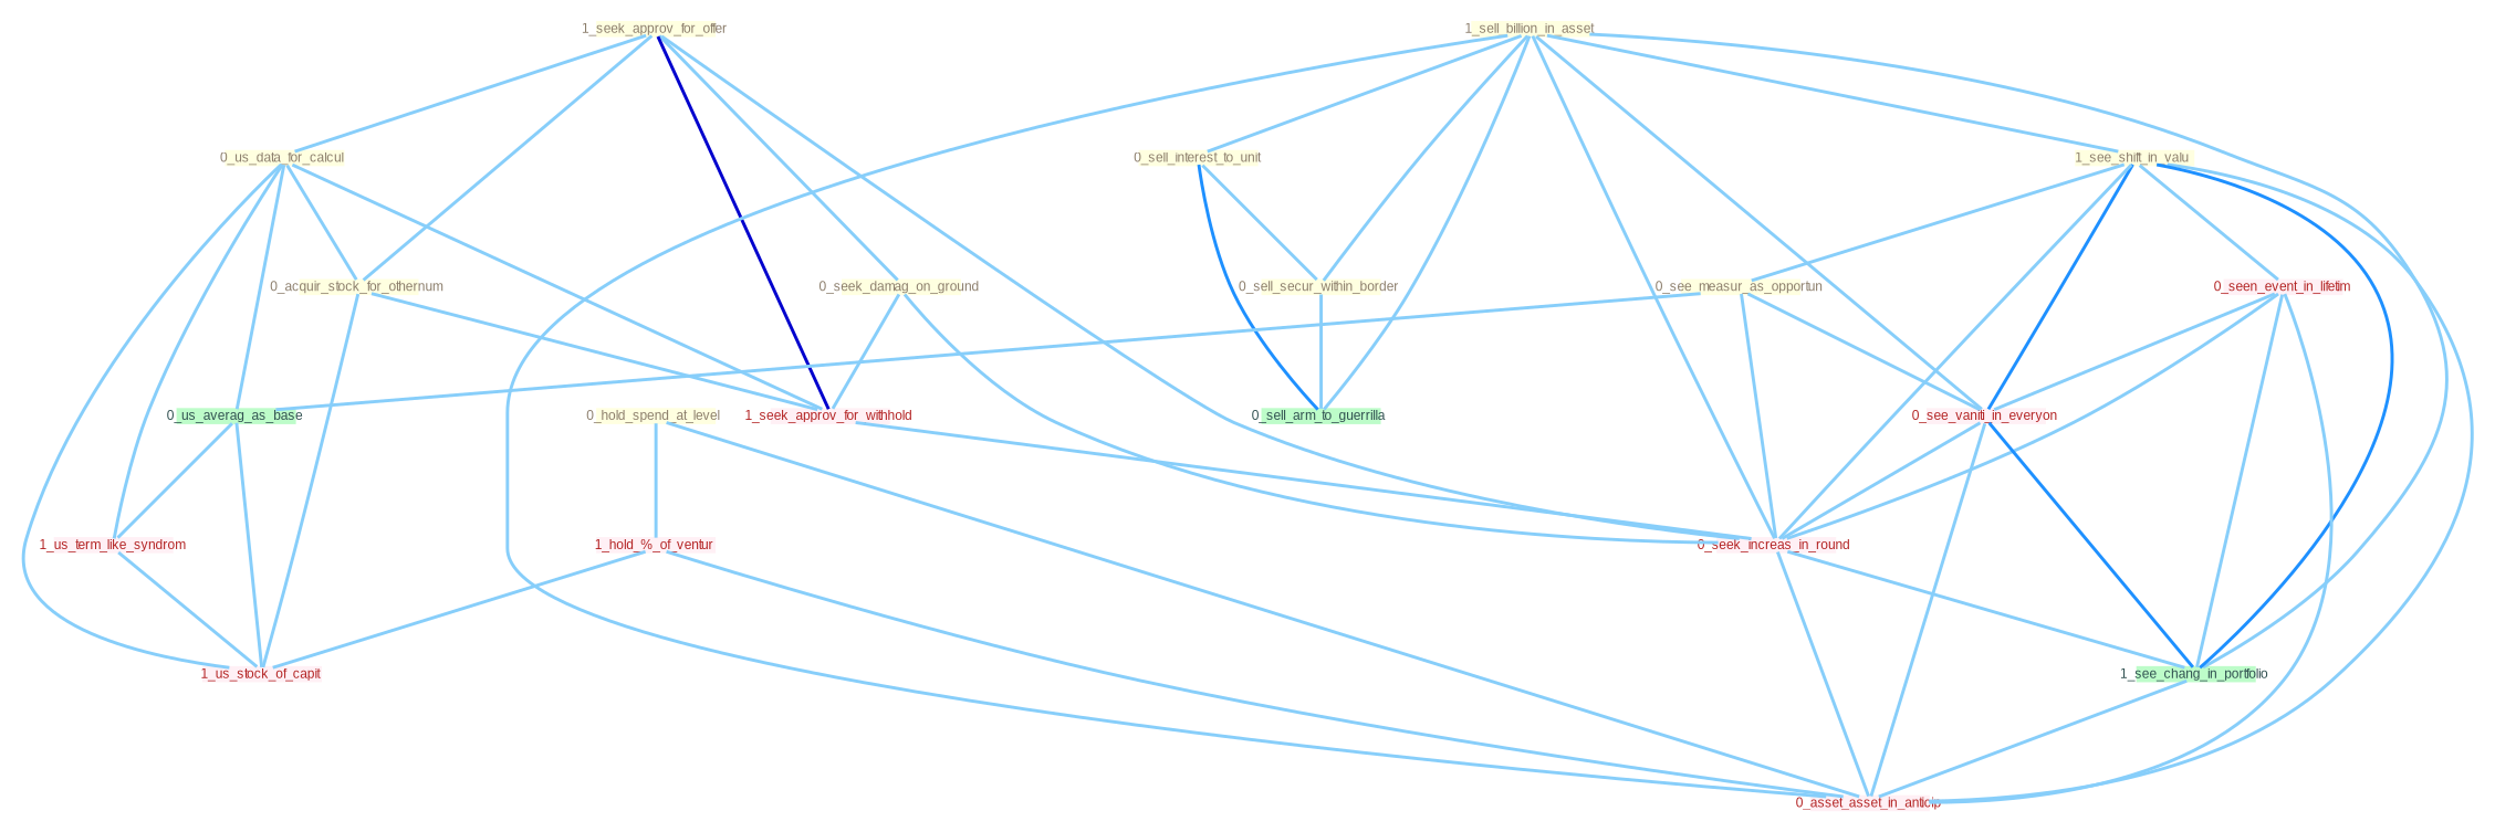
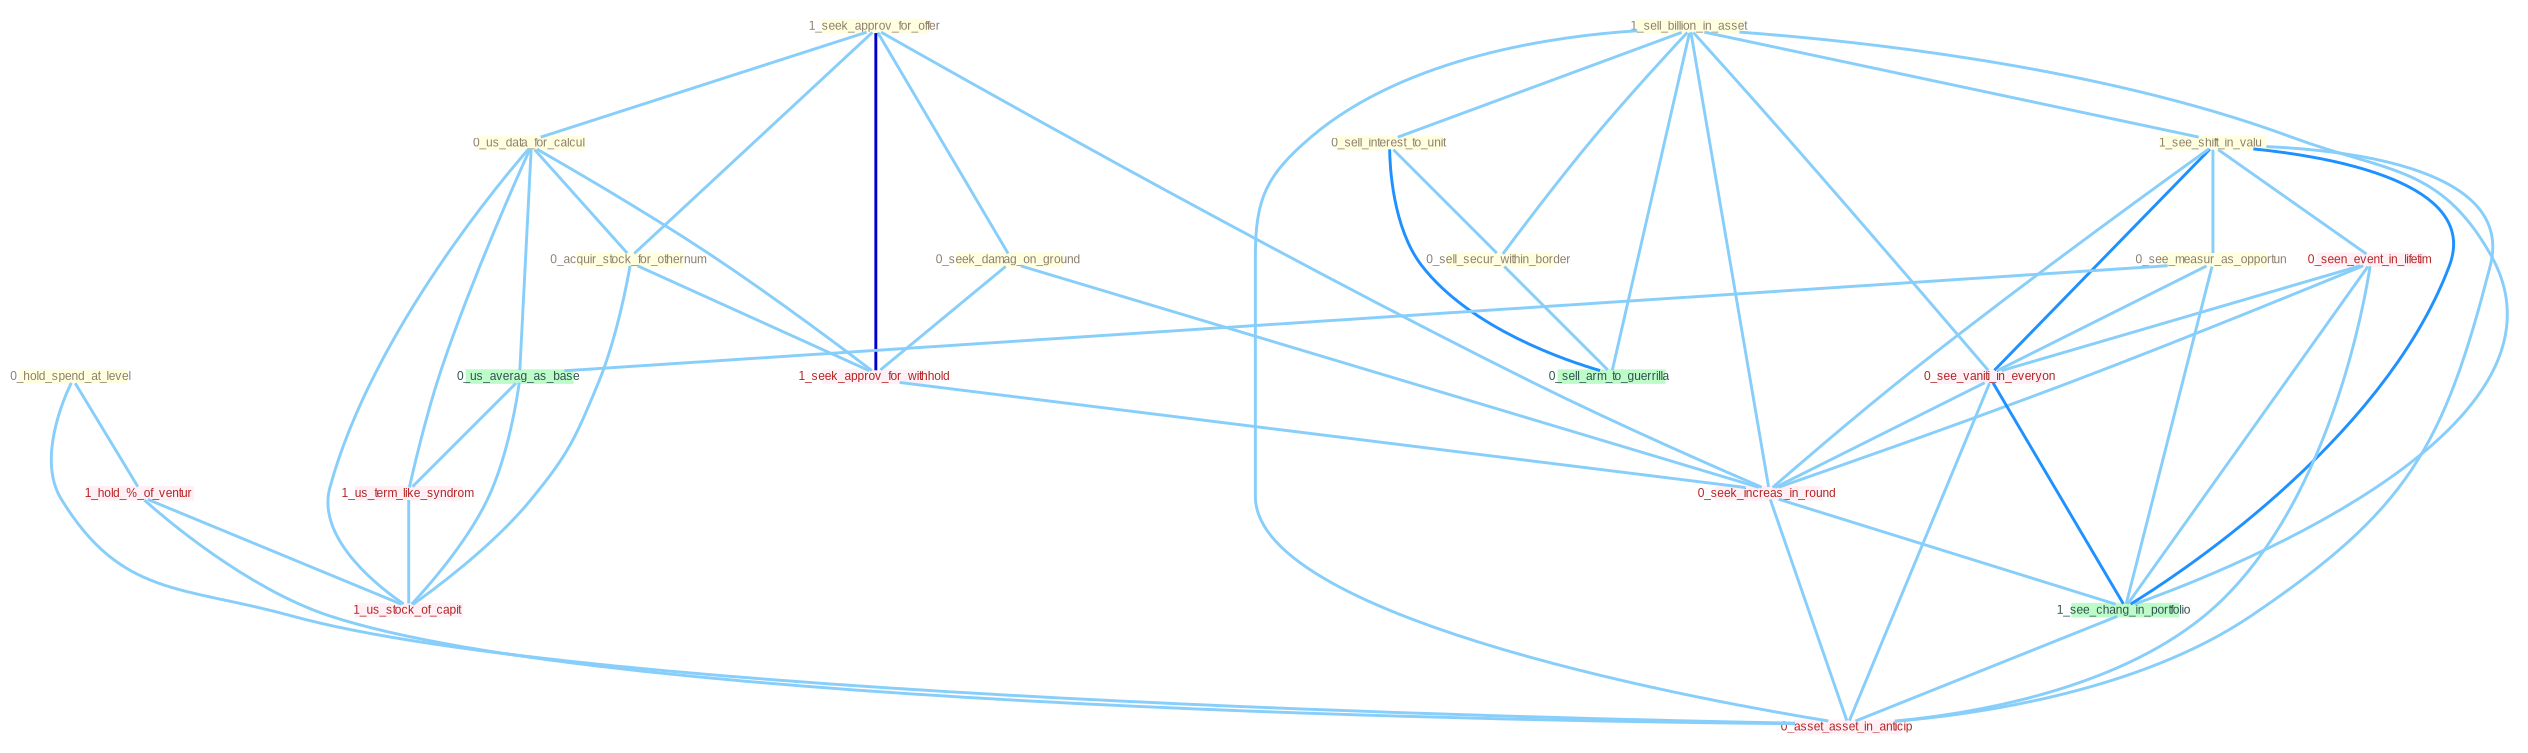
  graph {
    fontname="Liberation Sans"
    node [color="#ffffe0" fixedsize=true fontcolor="#8b7d6b" fontname="Liberation Sans" fontsize=4 shape=polygon style=filled]
    edge [color="#87cefa" fontname="Liberation Sans" w=1]
    "1_seek_approv_for_offer " [height=.06 width=.5]
    "0_us_data_for_calcul " [height=.06 width=.5]
    "1_sell_billion_in_asset " [height=.06 width=.5]
    "1_see_shift_in_valu " [height=.06 width=.5]
    "0_sell_interest_to_unit " [height=.06 width=.5]
    "0_see_measur_as_opportun " [height=.06 width=.5]
    "0_sell_secur_within_border " [height=.06 width=.5]
    "0_seek_damag_on_ground " [height=.06 width=.5]
    "0_acquir_stock_for_othernum " [height=.06 width=.5]
    "0_hold_spend_at_level " [height=.06 width=.5]
    "0_seen_event_in_lifetim " [color="#fff0f5" fontcolor="#b22222" height=.06 width=.5]
    "1_us_term_like_syndrom " [color="#fff0f5" fontcolor="#b22222" height=.06 width=.5]
    "1_seek_approv_for_withhold " [color="#fff0f5" fontcolor="#b22222" height=.06 width=.5]
    "1_hold_%_of_ventur " [color="#fff0f5" fontcolor="#b22222" height=.06 width=.5]
    "0_see_vaniti_in_everyon " [color="#fff0f5" fontcolor="#b22222" height=.06 width=.5]
    "0_seek_increas_in_round " [color="#fff0f5" fontcolor="#b22222" height=.06 width=.5]
    "1_us_stock_of_capit " [color="#fff0f5" fontcolor="#b22222" height=.06 width=.5]
    n18 [color="#fff0f5" fontcolor="#b22222" height=.06 label="0_asset_asset_in_anticip" width=.5]
    "0_us_averag_as_base " [color="#BDFCC9" fontcolor="#2f4f4f" height=.06 width=.5]
    "0_sell_arm_to_guerrilla " [color="#BDFCC9" fontcolor="#2f4f4f" height=.06 width=.5]
    "1_see_chang_in_portfolio " [color="#BDFCC9" fontcolor="#2f4f4f" height=.06 width=.5]
    subgraph sub_1 {
      "1_seek_approv_for_offer "
      "0_us_data_for_calcul "
      "1_sell_billion_in_asset "
      "1_see_shift_in_valu "
      "0_sell_interest_to_unit "
      "0_see_measur_as_opportun "
      "0_sell_secur_within_border "
      "0_seek_damag_on_ground "
      "0_acquir_stock_for_othernum "
      "0_hold_spend_at_level "
    }
    subgraph sub_2 {
      "0_seen_event_in_lifetim "
      "1_us_term_like_syndrom "
      "1_seek_approv_for_withhold "
      "1_hold_%_of_ventur "
      "0_see_vaniti_in_everyon "
      "0_seek_increas_in_round "
      "1_us_stock_of_capit "
      n18
    }
    "1_seek_approv_for_offer " -- "0_us_data_for_calcul "
    "1_seek_approv_for_offer " -- "0_seek_damag_on_ground "
    "1_seek_approv_for_offer " -- "0_acquir_stock_for_othernum "
    "1_seek_approv_for_offer " -- "1_seek_approv_for_withhold " [color="#0000cd" w=3]
    "1_seek_approv_for_offer " -- "0_seek_increas_in_round "
    "0_us_data_for_calcul " -- "0_acquir_stock_for_othernum "
    "0_us_data_for_calcul " -- "1_us_term_like_syndrom "
    "0_us_data_for_calcul " -- "1_seek_approv_for_withhold "
    "0_us_data_for_calcul " -- "1_us_stock_of_capit "
    "0_us_data_for_calcul " -- "0_us_averag_as_base "
    "1_sell_billion_in_asset " -- "1_see_shift_in_valu "
    "1_sell_billion_in_asset " -- "0_sell_interest_to_unit "
    "1_sell_billion_in_asset " -- "0_sell_secur_within_border "
    "1_sell_billion_in_asset " -- "0_see_vaniti_in_everyon "
    "1_sell_billion_in_asset " -- "0_seek_increas_in_round "
    "1_sell_billion_in_asset " -- n18
    "1_sell_billion_in_asset " -- "0_sell_arm_to_guerrilla "
    "1_sell_billion_in_asset " -- "1_see_chang_in_portfolio "
    "1_see_shift_in_valu " -- "0_see_measur_as_opportun "
    "1_see_shift_in_valu " -- "0_seen_event_in_lifetim "
    "1_see_shift_in_valu " -- "0_see_vaniti_in_everyon " [color="#1e90ff" w=2]
    "1_see_shift_in_valu " -- "0_seek_increas_in_round "
    "1_see_shift_in_valu " -- n18
    "1_see_shift_in_valu " -- "1_see_chang_in_portfolio " [color="#1e90ff" w=2]
    "0_sell_interest_to_unit " -- "0_sell_secur_within_border "
    "0_sell_interest_to_unit " -- "0_sell_arm_to_guerrilla " [color="#1e90ff" w=2]
    "0_see_measur_as_opportun " -- "0_see_vaniti_in_everyon "
    "0_see_measur_as_opportun " -- "0_us_averag_as_base "
-   "0_see_measur_as_opportun " -- "0_seek_increas_in_round "
+   "0_see_measur_as_opportun " -- "1_see_chang_in_portfolio "
    "0_sell_secur_within_border " -- "0_sell_arm_to_guerrilla "
    "0_seek_damag_on_ground " -- "1_seek_approv_for_withhold "
    "0_seek_damag_on_ground " -- "0_seek_increas_in_round "
    "0_acquir_stock_for_othernum " -- "1_seek_approv_for_withhold "
    "0_acquir_stock_for_othernum " -- "1_us_stock_of_capit "
    "0_hold_spend_at_level " -- "1_hold_%_of_ventur "
    "0_hold_spend_at_level " -- n18
    "0_seen_event_in_lifetim " -- "0_see_vaniti_in_everyon "
    "0_seen_event_in_lifetim " -- "0_seek_increas_in_round "
    "0_seen_event_in_lifetim " -- n18
    "0_seen_event_in_lifetim " -- "1_see_chang_in_portfolio "
    "1_us_term_like_syndrom " -- "1_us_stock_of_capit "
    "1_seek_approv_for_withhold " -- "0_seek_increas_in_round "
    "1_hold_%_of_ventur " -- "1_us_stock_of_capit "
    "1_hold_%_of_ventur " -- n18
    "0_see_vaniti_in_everyon " -- "0_seek_increas_in_round "
    "0_see_vaniti_in_everyon " -- n18
    "0_see_vaniti_in_everyon " -- "1_see_chang_in_portfolio " [color="#1e90ff" w=2]
    "0_seek_increas_in_round " -- n18
    "0_seek_increas_in_round " -- "1_see_chang_in_portfolio "
    "0_us_averag_as_base " -- "1_us_term_like_syndrom "
    "0_us_averag_as_base " -- "1_us_stock_of_capit "
    "1_see_chang_in_portfolio " -- n18
  }
